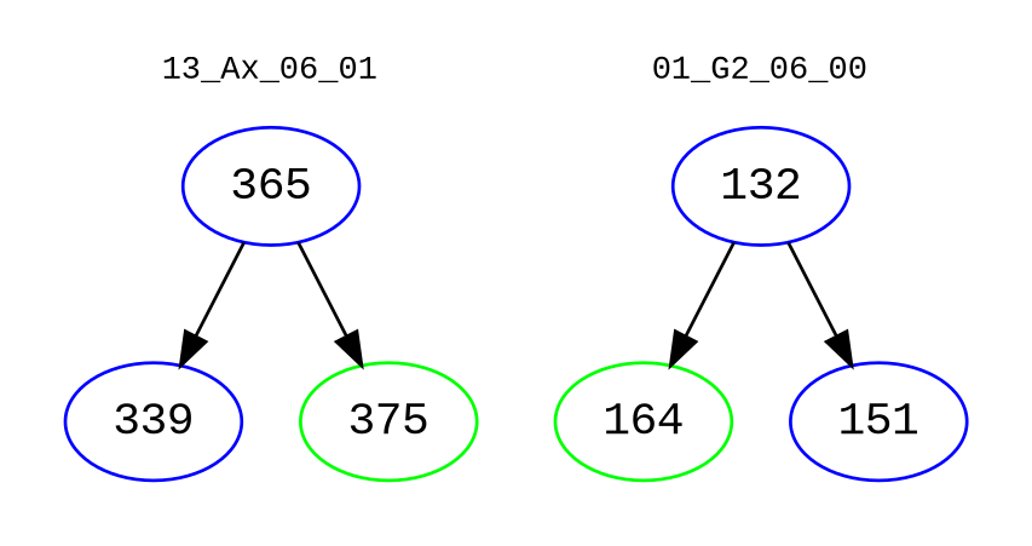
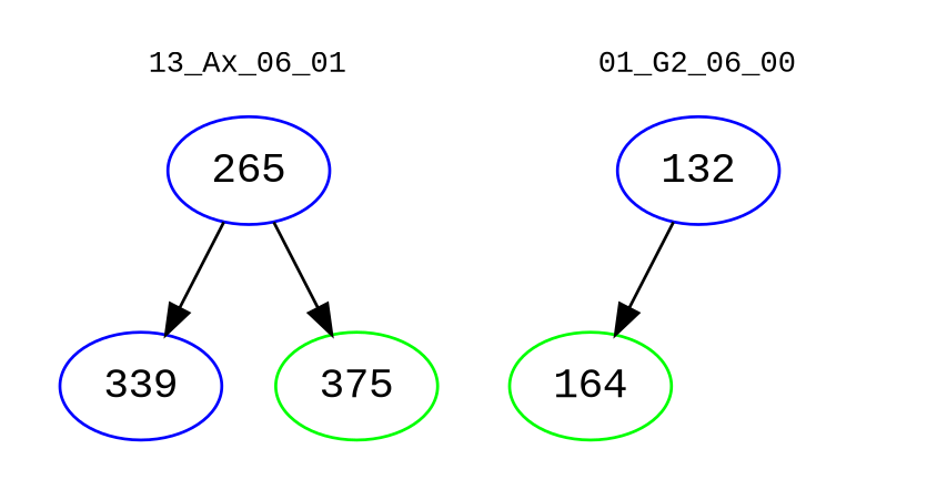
  digraph {
    fontname="Liberation Mono"
    node [color=blue fontname="Liberation Mono"]
    edge [color=black fontname="Liberation Mono"]
-   n1 [label=365]
+   n1 [label=265]
    n2 [label=339]
    n3 [color=green label=375]
    n4 [label=132]
    n5 [color=green label=164]
-   n6 [label=151]
    subgraph cluster_1 {
      color=white
      fontsize=10
      label="13_Ax_06_01"
      n1
      n2
      n3
    }
    subgraph cluster_2 {
      color=white
      fontsize=10
      label="01_G2_06_00"
      n4
      n5
-     n6
    }
    n1 -> n2
    n1 -> n3
    n4 -> n5
-   n4 -> n6
  }
